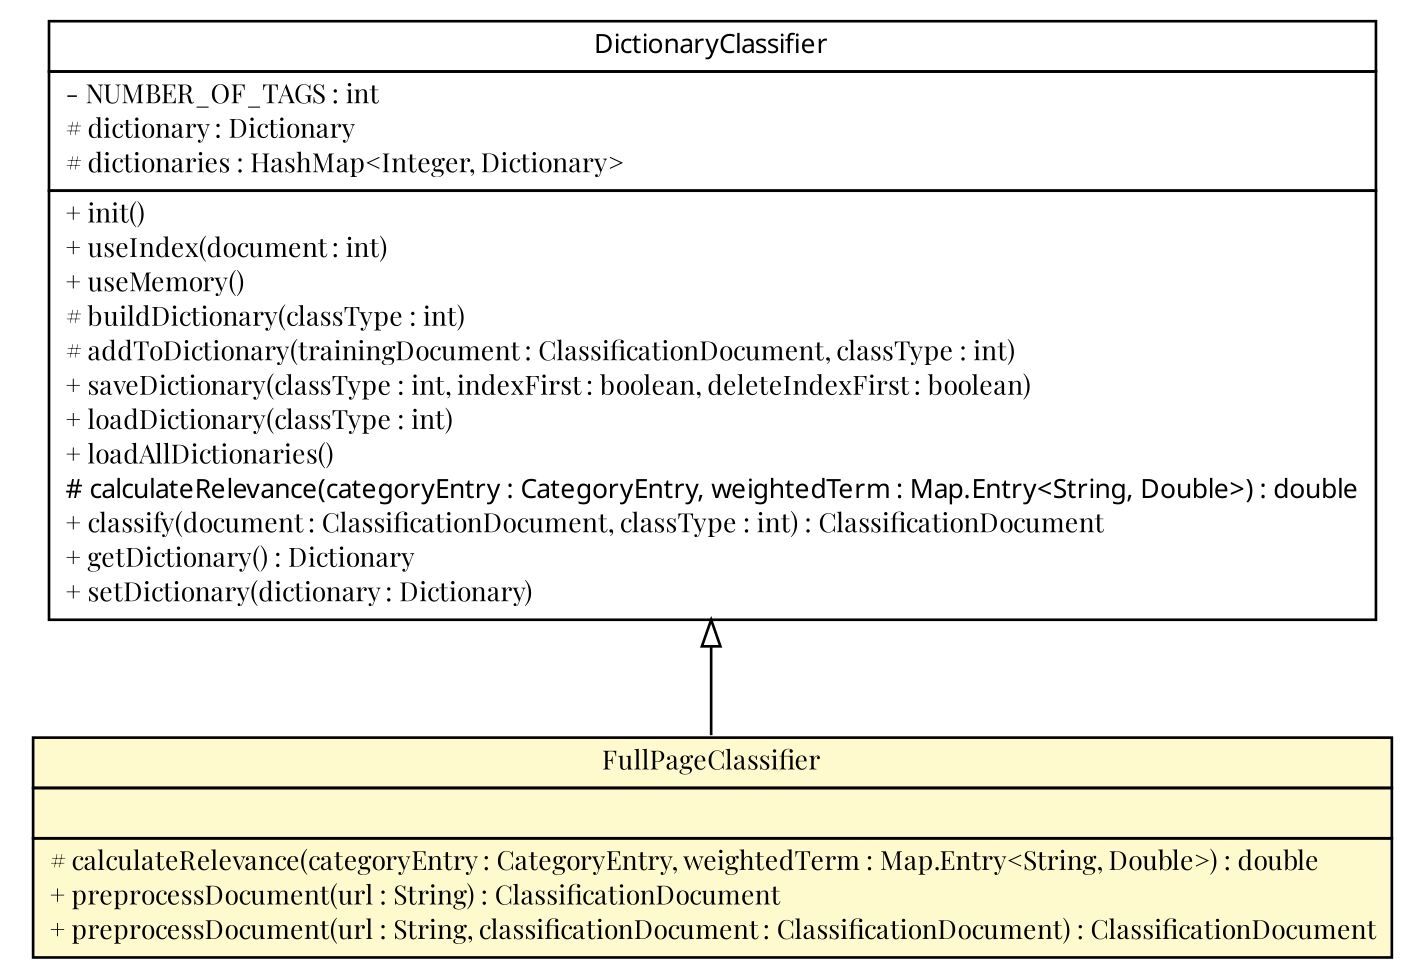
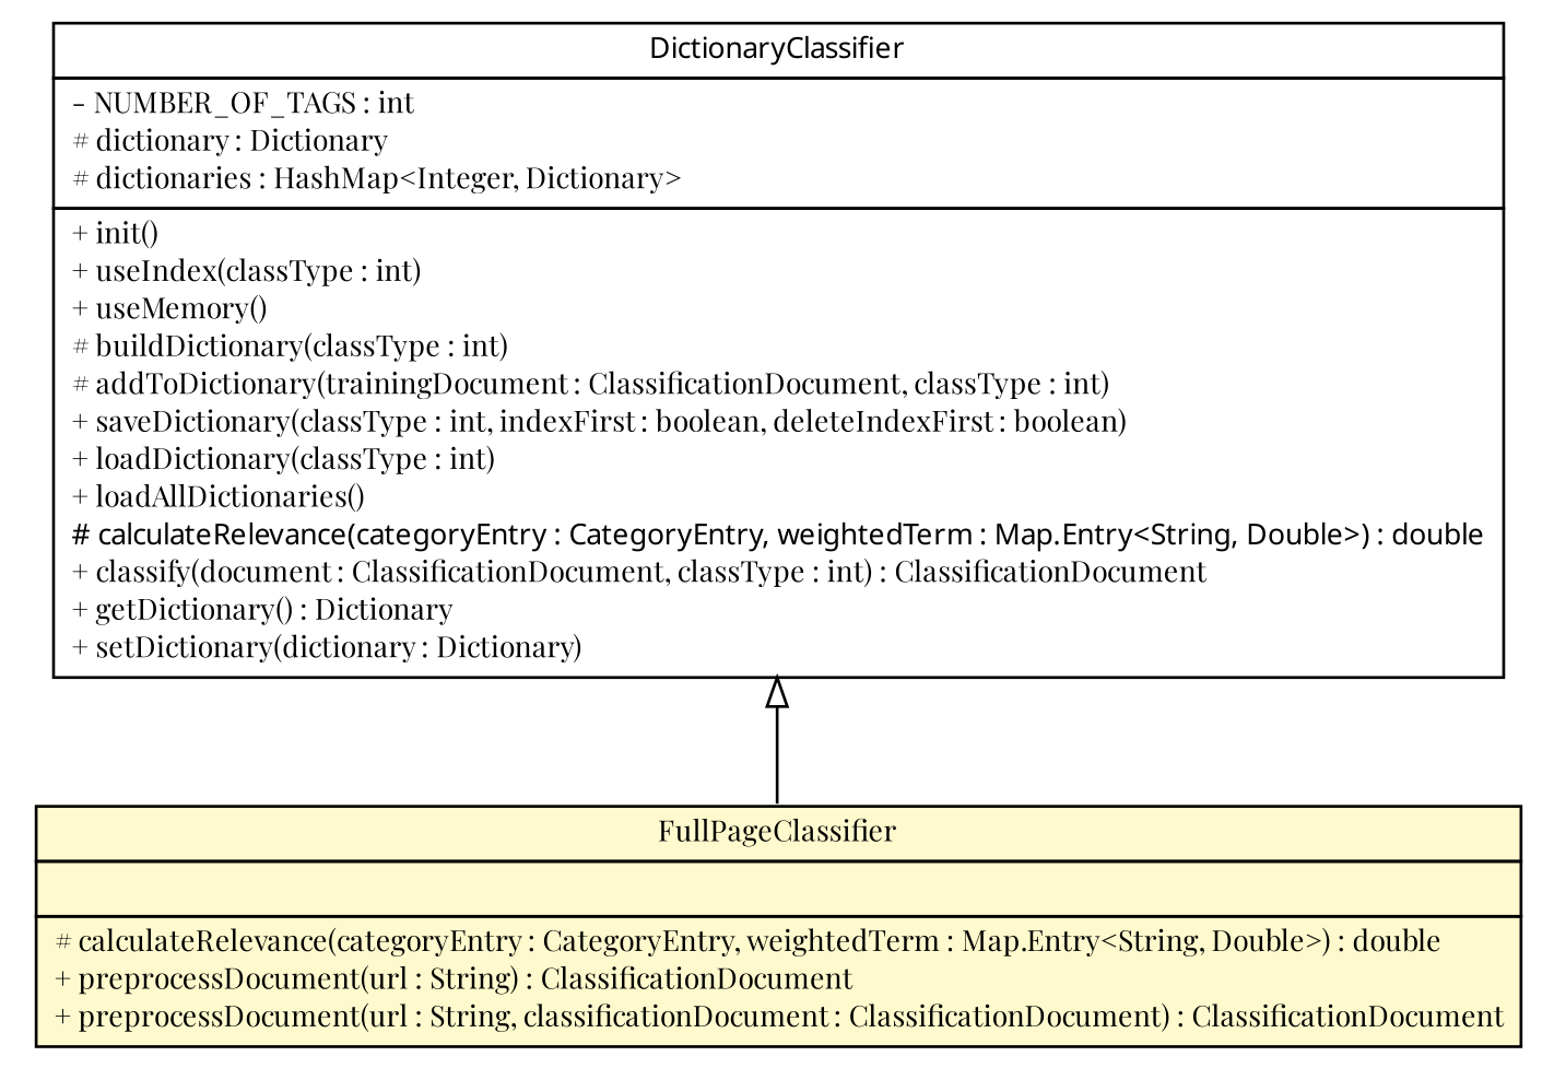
  digraph {
    nodesep=0.25
    ranksep=0.5
    fontname="Playfair Display"
    node [fontcolor=black fontname="Playfair Display" fontsize=10.0 shape=plaintext]
    n1 [label=<<table title="tud.iir.classification.page.FullPageClassifier" border="0" cellborder="1" cellspacing="0" cellpadding="2" port="p" bgcolor="lemonChiffon" href="./FullPageClassifier.html"> 		<tr><td><table border="0" cellspacing="0" cellpadding="1"> <tr><td align="center" balign="center"> FullPageClassifier </td></tr> 		</table></td></tr> 		<tr><td><table border="0" cellspacing="0" cellpadding="1"> <tr><td align="left" balign="left">  </td></tr> 		</table></td></tr> 		<tr><td><table border="0" cellspacing="0" cellpadding="1"> <tr><td align="left" balign="left"> # calculateRelevance(categoryEntry : CategoryEntry, weightedTerm : Map.Entry&lt;String, Double&gt;) : double </td></tr> <tr><td align="left" balign="left"> + preprocessDocument(url : String) : ClassificationDocument </td></tr> <tr><td align="left" balign="left"> + preprocessDocument(url : String, classificationDocument : ClassificationDocument) : ClassificationDocument </td></tr> 		</table></td></tr> 		</table>>]
-   n2 [label=<<table title="tud.iir.classification.page.DictionaryClassifier" border="0" cellborder="1" cellspacing="0" cellpadding="2" port="p" href="./DictionaryClassifier.html"> 		<tr><td><table border="0" cellspacing="0" cellpadding="1"> <tr><td align="center" balign="center"><font face="ariali"> DictionaryClassifier </font></td></tr> 		</table></td></tr> 		<tr><td><table border="0" cellspacing="0" cellpadding="1"> <tr><td align="left" balign="left"> - NUMBER_OF_TAGS : int </td></tr> <tr><td align="left" balign="left"> # dictionary : Dictionary </td></tr> <tr><td align="left" balign="left"> # dictionaries : HashMap&lt;Integer, Dictionary&gt; </td></tr> 		</table></td></tr> 		<tr><td><table border="0" cellspacing="0" cellpadding="1"> <tr><td align="left" balign="left"> + init() </td></tr> <tr><td align="left" balign="left"> + useIndex(document : int) </td></tr> <tr><td align="left" balign="left"> + useMemory() </td></tr> <tr><td align="left" balign="left"> # buildDictionary(classType : int) </td></tr> <tr><td align="left" balign="left"> # addToDictionary(trainingDocument : ClassificationDocument, classType : int) </td></tr> <tr><td align="left" balign="left"> + saveDictionary(classType : int, indexFirst : boolean, deleteIndexFirst : boolean) </td></tr> <tr><td align="left" balign="left"> + loadDictionary(classType : int) </td></tr> <tr><td align="left" balign="left"> + loadAllDictionaries() </td></tr> <tr><td align="left" balign="left"><font face="ariali" point-size="10.0"> # calculateRelevance(categoryEntry : CategoryEntry, weightedTerm : Map.Entry&lt;String, Double&gt;) : double </font></td></tr> <tr><td align="left" balign="left"> + classify(document : ClassificationDocument, classType : int) : ClassificationDocument </td></tr> <tr><td align="left" balign="left"> + getDictionary() : Dictionary </td></tr> <tr><td align="left" balign="left"> + setDictionary(dictionary : Dictionary) </td></tr> 		</table></td></tr> 		</table>>]
+   n2 [label=<<table title="tud.iir.classification.page.DictionaryClassifier" border="0" cellborder="1" cellspacing="0" cellpadding="2" port="p" href="./DictionaryClassifier.html"> 		<tr><td><table border="0" cellspacing="0" cellpadding="1"> <tr><td align="center" balign="center"><font face="ariali"> DictionaryClassifier </font></td></tr> 		</table></td></tr> 		<tr><td><table border="0" cellspacing="0" cellpadding="1"> <tr><td align="left" balign="left"> - NUMBER_OF_TAGS : int </td></tr> <tr><td align="left" balign="left"> # dictionary : Dictionary </td></tr> <tr><td align="left" balign="left"> # dictionaries : HashMap&lt;Integer, Dictionary&gt; </td></tr> 		</table></td></tr> 		<tr><td><table border="0" cellspacing="0" cellpadding="1"> <tr><td align="left" balign="left"> + init() </td></tr> <tr><td align="left" balign="left"> + useIndex(classType : int) </td></tr> <tr><td align="left" balign="left"> + useMemory() </td></tr> <tr><td align="left" balign="left"> # buildDictionary(classType : int) </td></tr> <tr><td align="left" balign="left"> # addToDictionary(trainingDocument : ClassificationDocument, classType : int) </td></tr> <tr><td align="left" balign="left"> + saveDictionary(classType : int, indexFirst : boolean, deleteIndexFirst : boolean) </td></tr> <tr><td align="left" balign="left"> + loadDictionary(classType : int) </td></tr> <tr><td align="left" balign="left"> + loadAllDictionaries() </td></tr> <tr><td align="left" balign="left"><font face="ariali" point-size="10.0"> # calculateRelevance(categoryEntry : CategoryEntry, weightedTerm : Map.Entry&lt;String, Double&gt;) : double </font></td></tr> <tr><td align="left" balign="left"> + classify(document : ClassificationDocument, classType : int) : ClassificationDocument </td></tr> <tr><td align="left" balign="left"> + getDictionary() : Dictionary </td></tr> <tr><td align="left" balign="left"> + setDictionary(dictionary : Dictionary) </td></tr> 		</table></td></tr> 		</table>>]
    n2 -> n1 [arrowtail=empty dir=back fontname="Playfair Display" fontsize=10 headport=p labelfontname=arial labelfontsize=10 tailport=p]
  }
